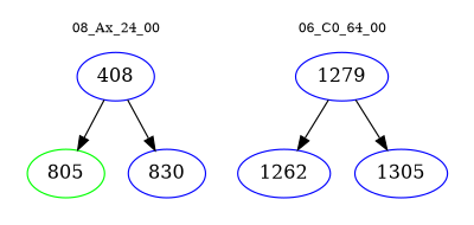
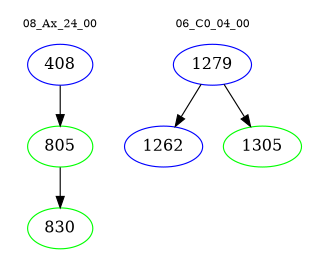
  digraph {
    node [color=blue]
    edge [color=black]
    n1 [label=408]
    n2 [color=green label=805]
-   n3 [label=830]
+   n3 [color=green label=830]
    n4 [label=1279]
    n5 [label=1262]
-   n6 [label=1305]
+   n6 [color=green label=1305]
    subgraph cluster_1 {
      color=white
      fontsize=10
      label="08_Ax_24_00"
      n1
      n2
      n3
    }
    subgraph cluster_2 {
      color=white
      fontsize=10
-     label="06_C0_64_00"
+     label="06_C0_04_00"
      n4
      n5
      n6
    }
    n1 -> n2
-   n1 -> n3
+   n2 -> n3
    n4 -> n5
    n4 -> n6
  }
